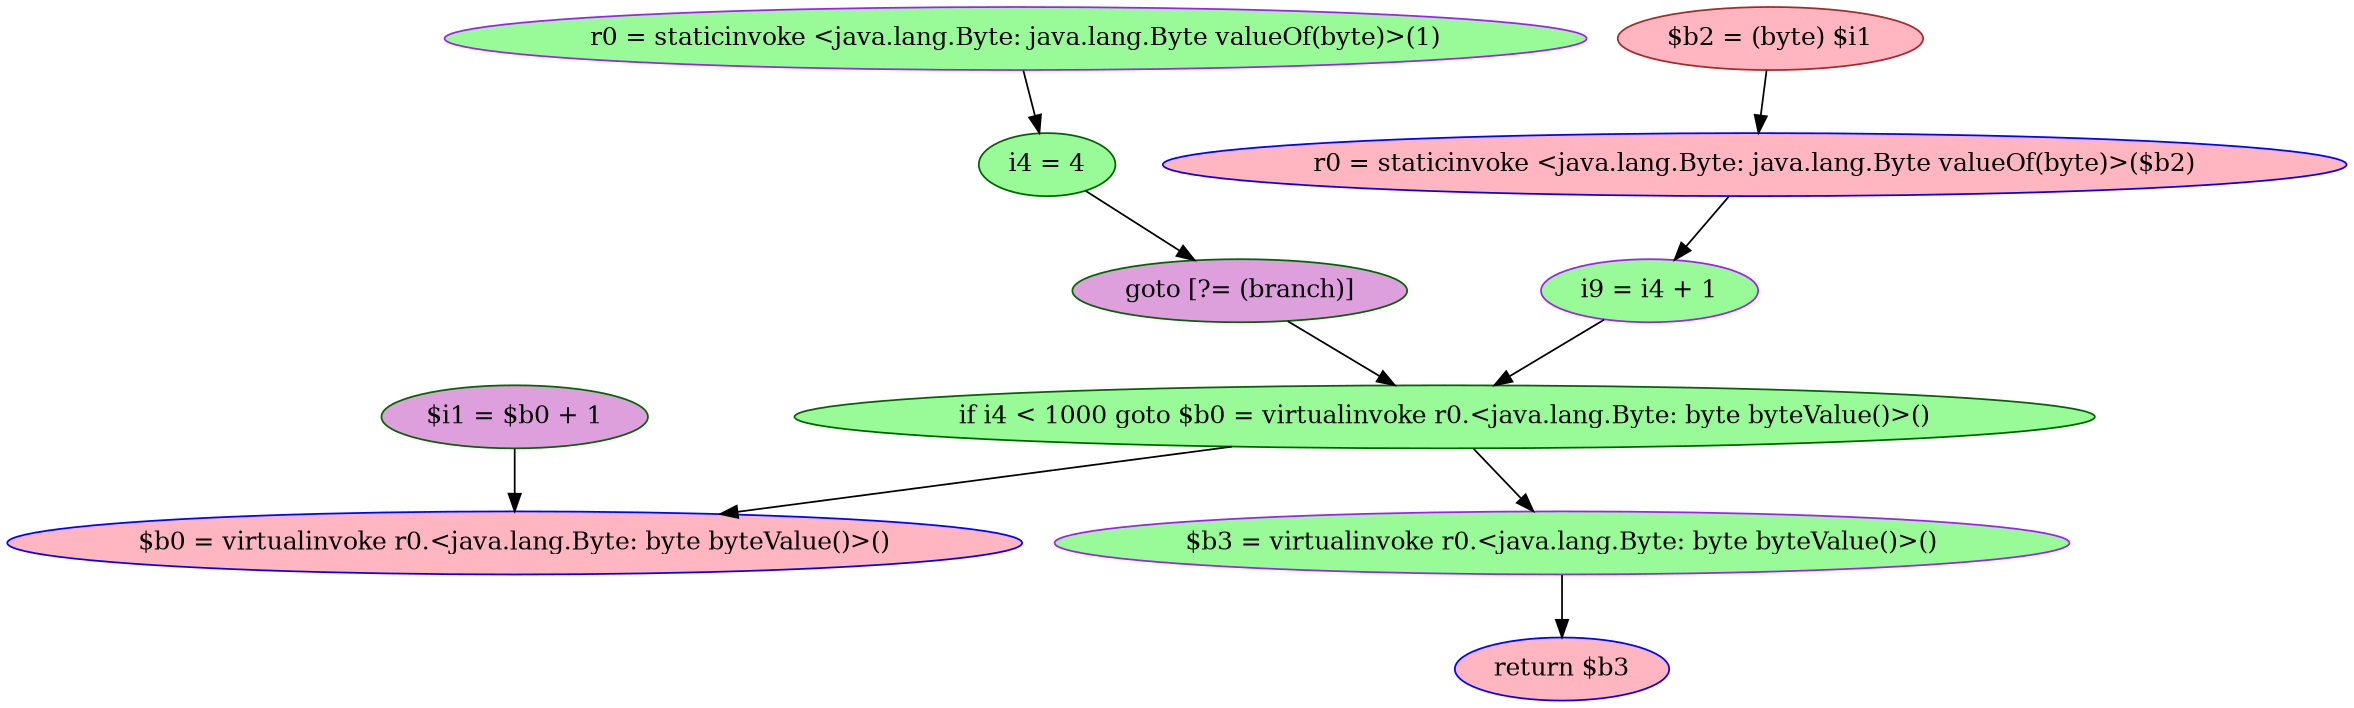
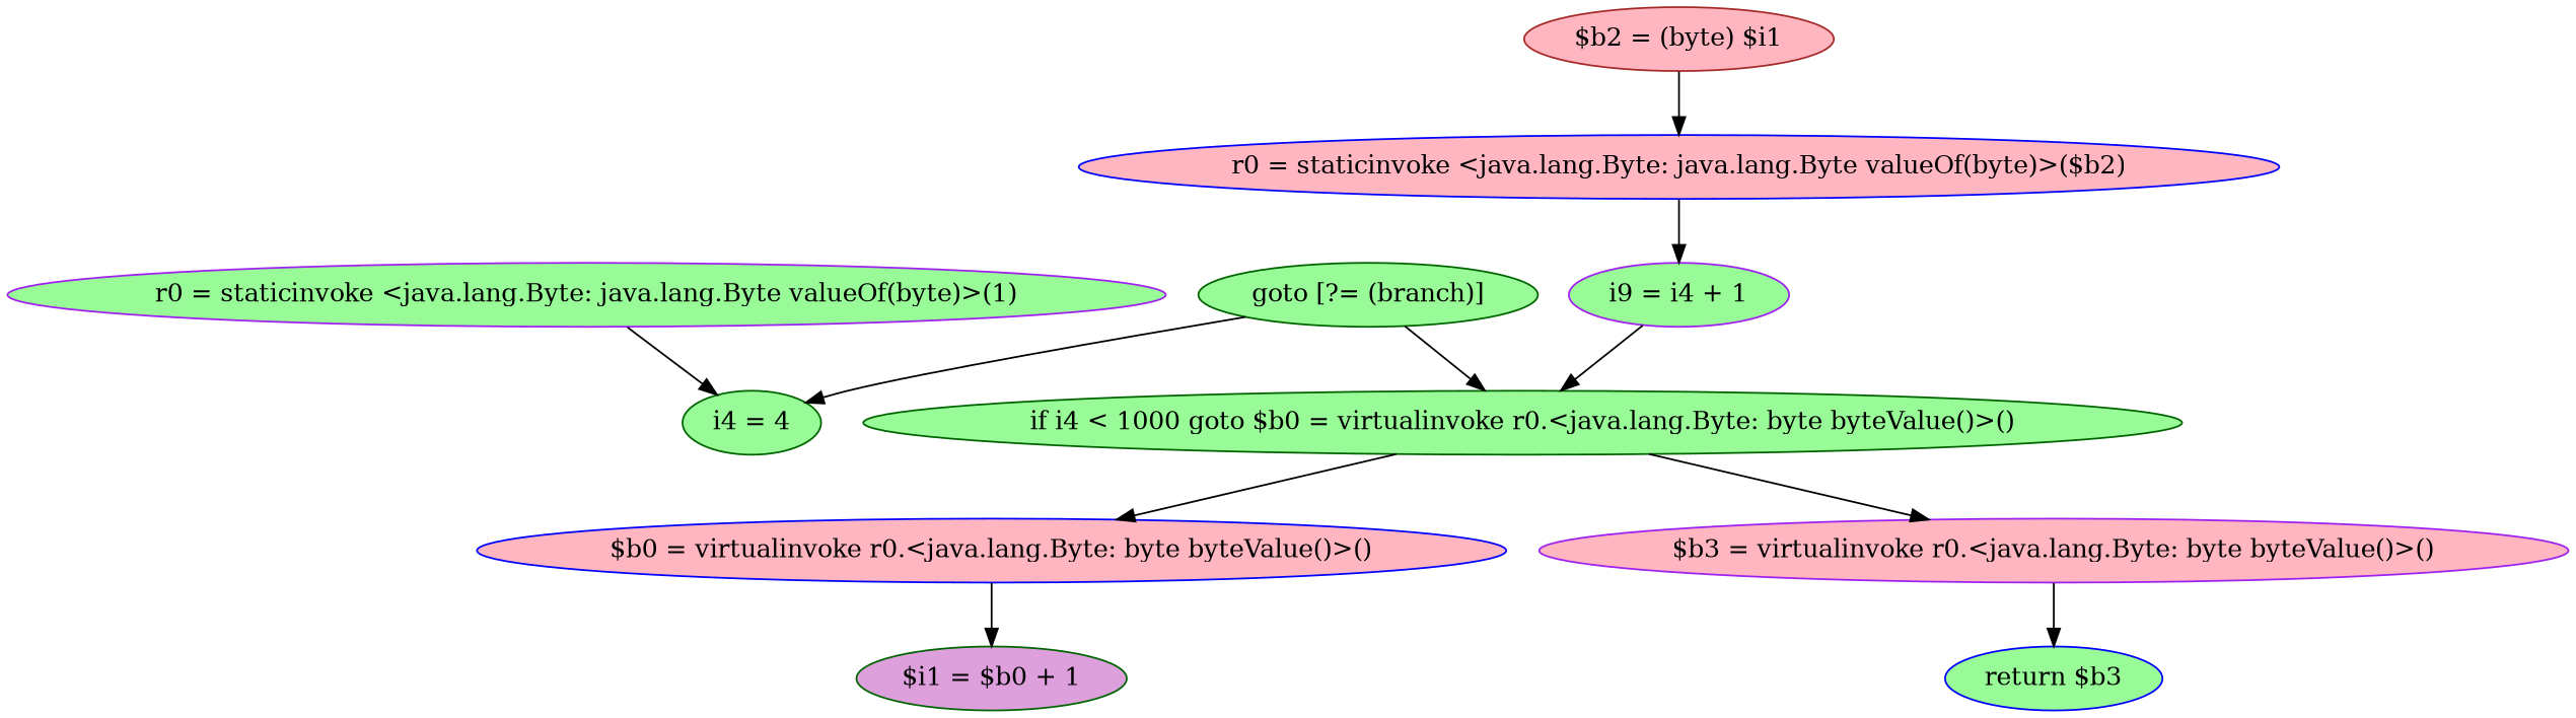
  digraph {
    node [color=darkgreen fillcolor=lightpink style=filled]
    "r0 = staticinvoke <java.lang.Byte: java.lang.Byte valueOf(byte)>(1)" [color=purple fillcolor=palegreen]
    n2 [fillcolor=palegreen label="i4 = 4"]
-   "goto [?= (branch)]" [fillcolor=plum]
+   "goto [?= (branch)]" [fillcolor=palegreen]
    "if i4 < 1000 goto $b0 = virtualinvoke r0.<java.lang.Byte: byte byteValue()>()" [fillcolor=palegreen]
    "$b0 = virtualinvoke r0.<java.lang.Byte: byte byteValue()>()" [color=blue]
-   "$b3 = virtualinvoke r0.<java.lang.Byte: byte byteValue()>()" [color=purple fillcolor=palegreen]
+   "$b3 = virtualinvoke r0.<java.lang.Byte: byte byteValue()>()" [color=purple]
    "$i1 = $b0 + 1" [fillcolor=plum]
    "$b2 = (byte) $i1" [color=brown]
    "r0 = staticinvoke <java.lang.Byte: java.lang.Byte valueOf(byte)>($b2)" [color=blue]
    n10 [color=purple fillcolor=palegreen label="i9 = i4 + 1"]
-   "return $b3" [color=blue]
+   "return $b3" [color=blue fillcolor=palegreen]
    "r0 = staticinvoke <java.lang.Byte: java.lang.Byte valueOf(byte)>(1)" -> n2
-   n2 -> "goto [?= (branch)]"
+   "goto [?= (branch)]" -> n2
    "goto [?= (branch)]" -> "if i4 < 1000 goto $b0 = virtualinvoke r0.<java.lang.Byte: byte byteValue()>()"
    "if i4 < 1000 goto $b0 = virtualinvoke r0.<java.lang.Byte: byte byteValue()>()" -> "$b0 = virtualinvoke r0.<java.lang.Byte: byte byteValue()>()"
    "if i4 < 1000 goto $b0 = virtualinvoke r0.<java.lang.Byte: byte byteValue()>()" -> "$b3 = virtualinvoke r0.<java.lang.Byte: byte byteValue()>()"
-   "$i1 = $b0 + 1" -> "$b0 = virtualinvoke r0.<java.lang.Byte: byte byteValue()>()"
+   "$b0 = virtualinvoke r0.<java.lang.Byte: byte byteValue()>()" -> "$i1 = $b0 + 1"
    "$b3 = virtualinvoke r0.<java.lang.Byte: byte byteValue()>()" -> "return $b3"
    "$b2 = (byte) $i1" -> "r0 = staticinvoke <java.lang.Byte: java.lang.Byte valueOf(byte)>($b2)"
    "r0 = staticinvoke <java.lang.Byte: java.lang.Byte valueOf(byte)>($b2)" -> n10
    n10 -> "if i4 < 1000 goto $b0 = virtualinvoke r0.<java.lang.Byte: byte byteValue()>()"
  }
